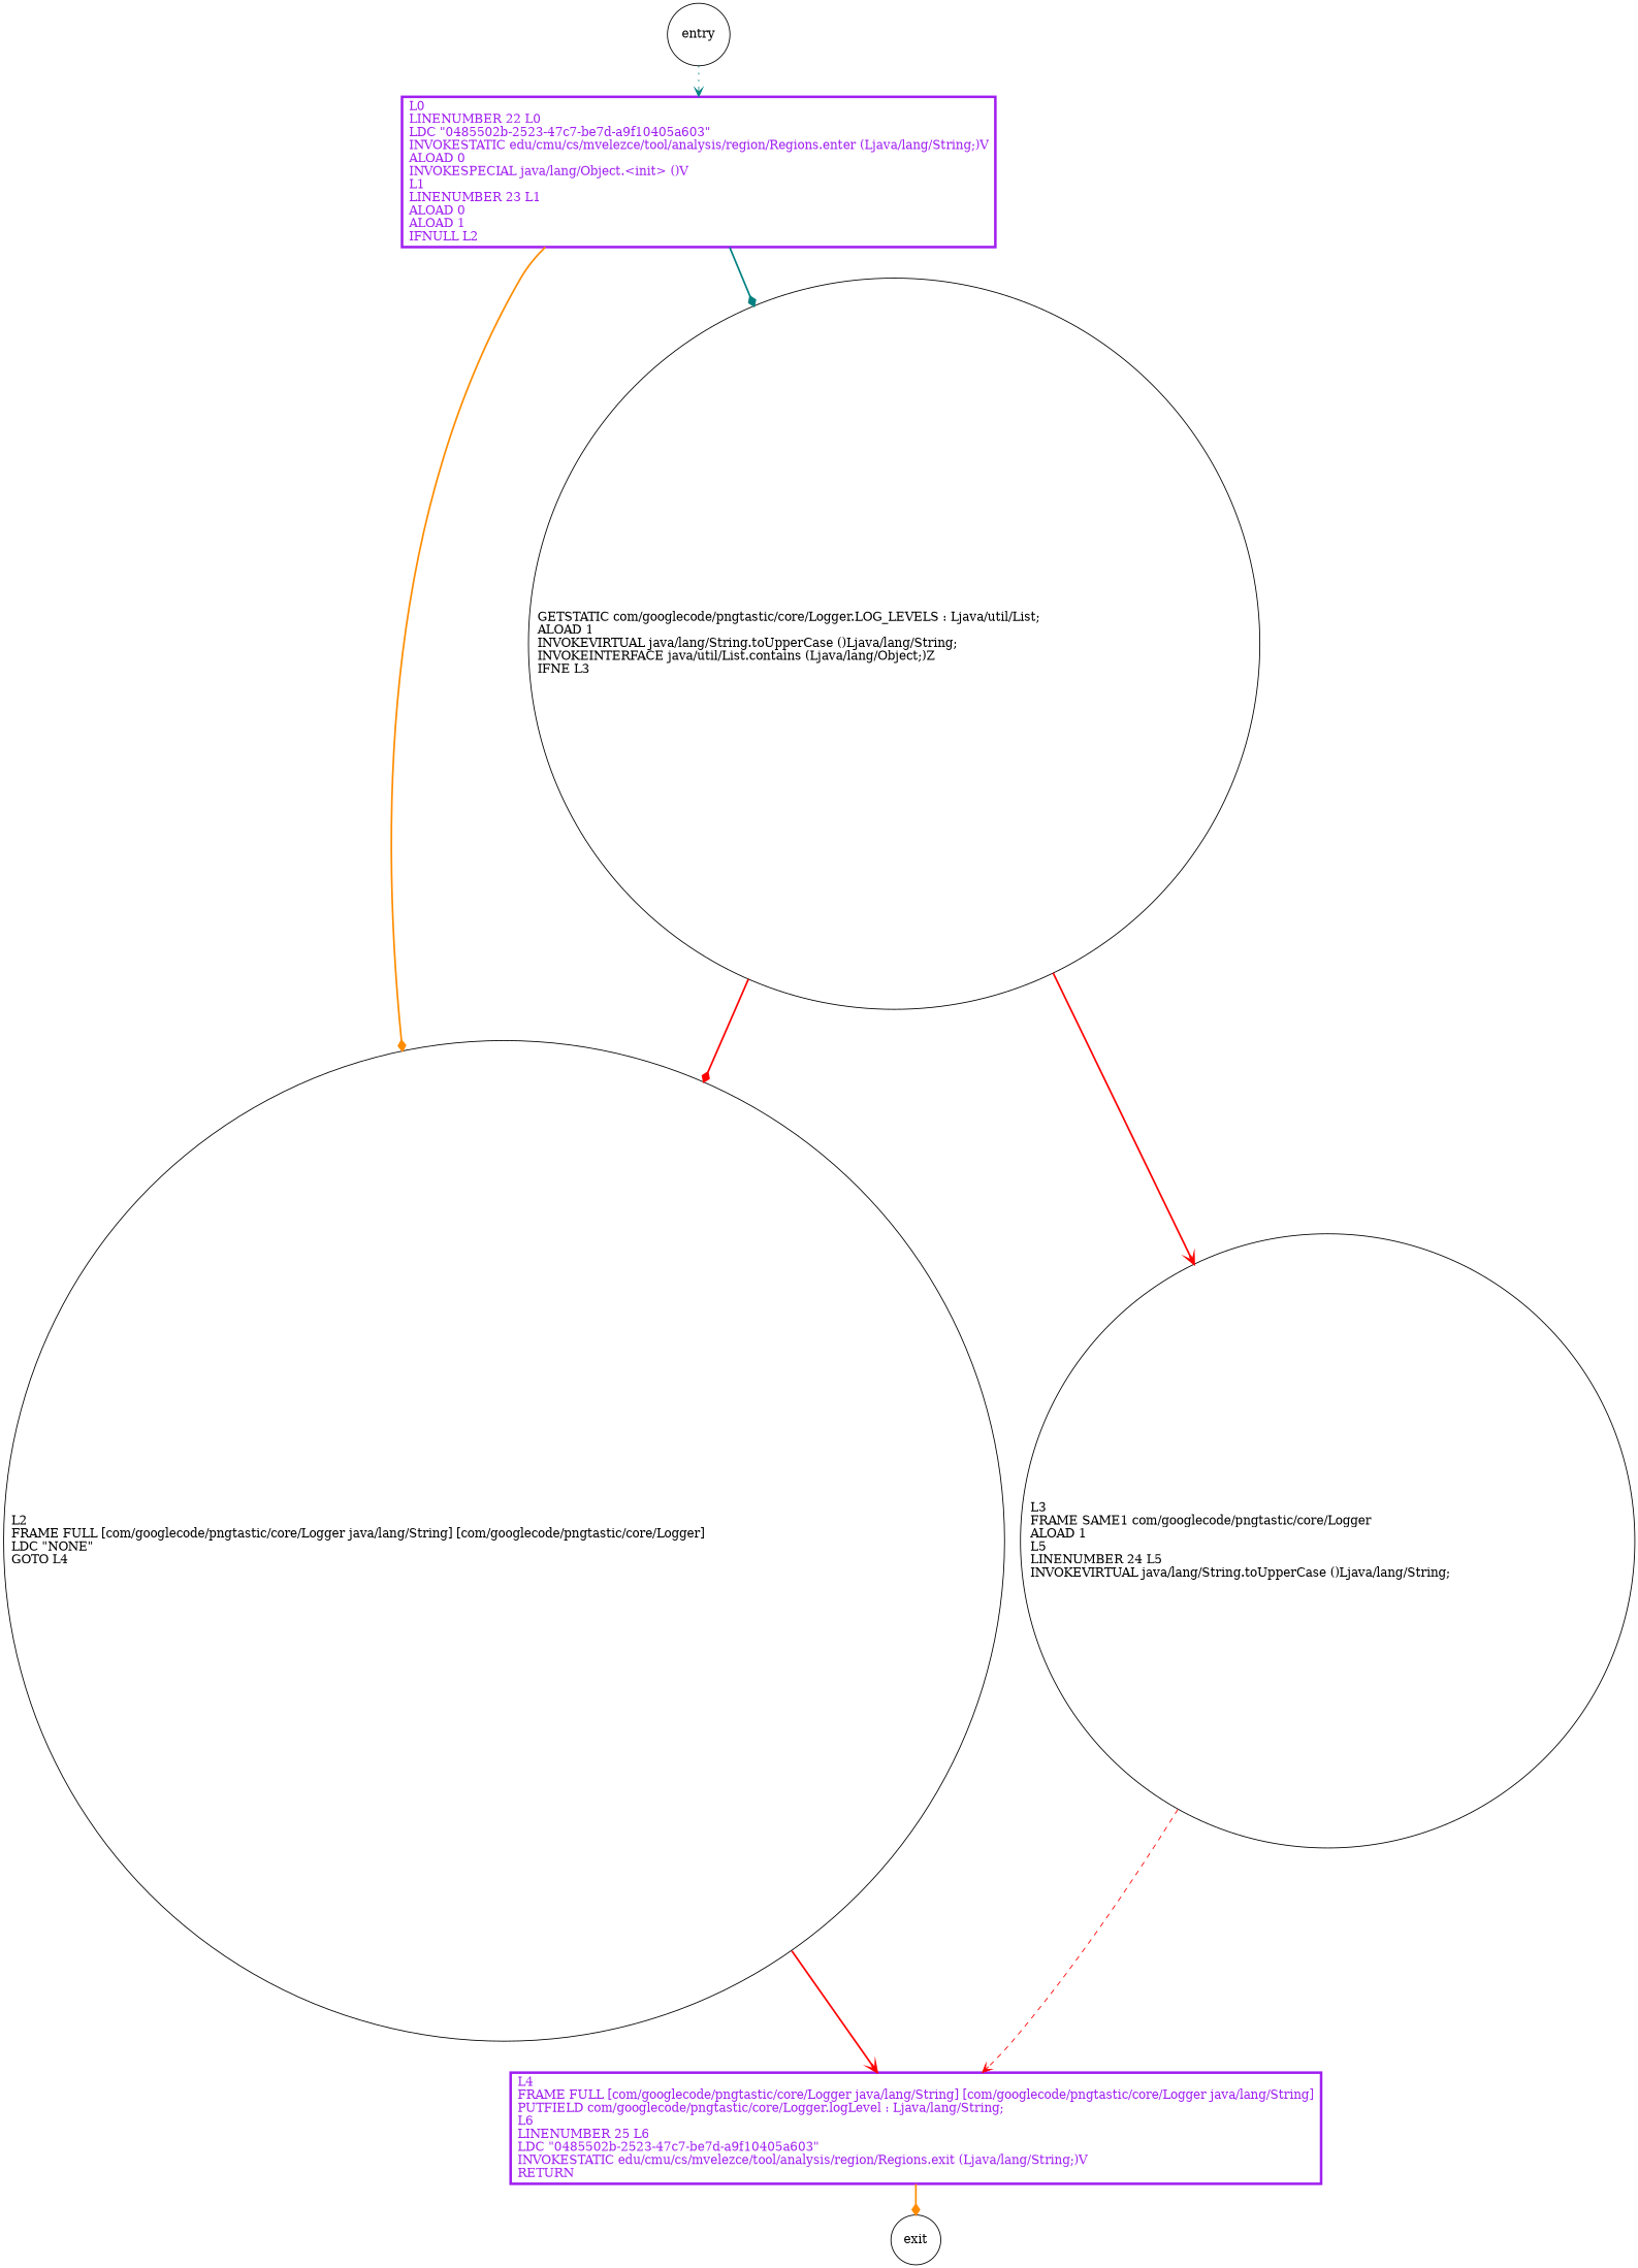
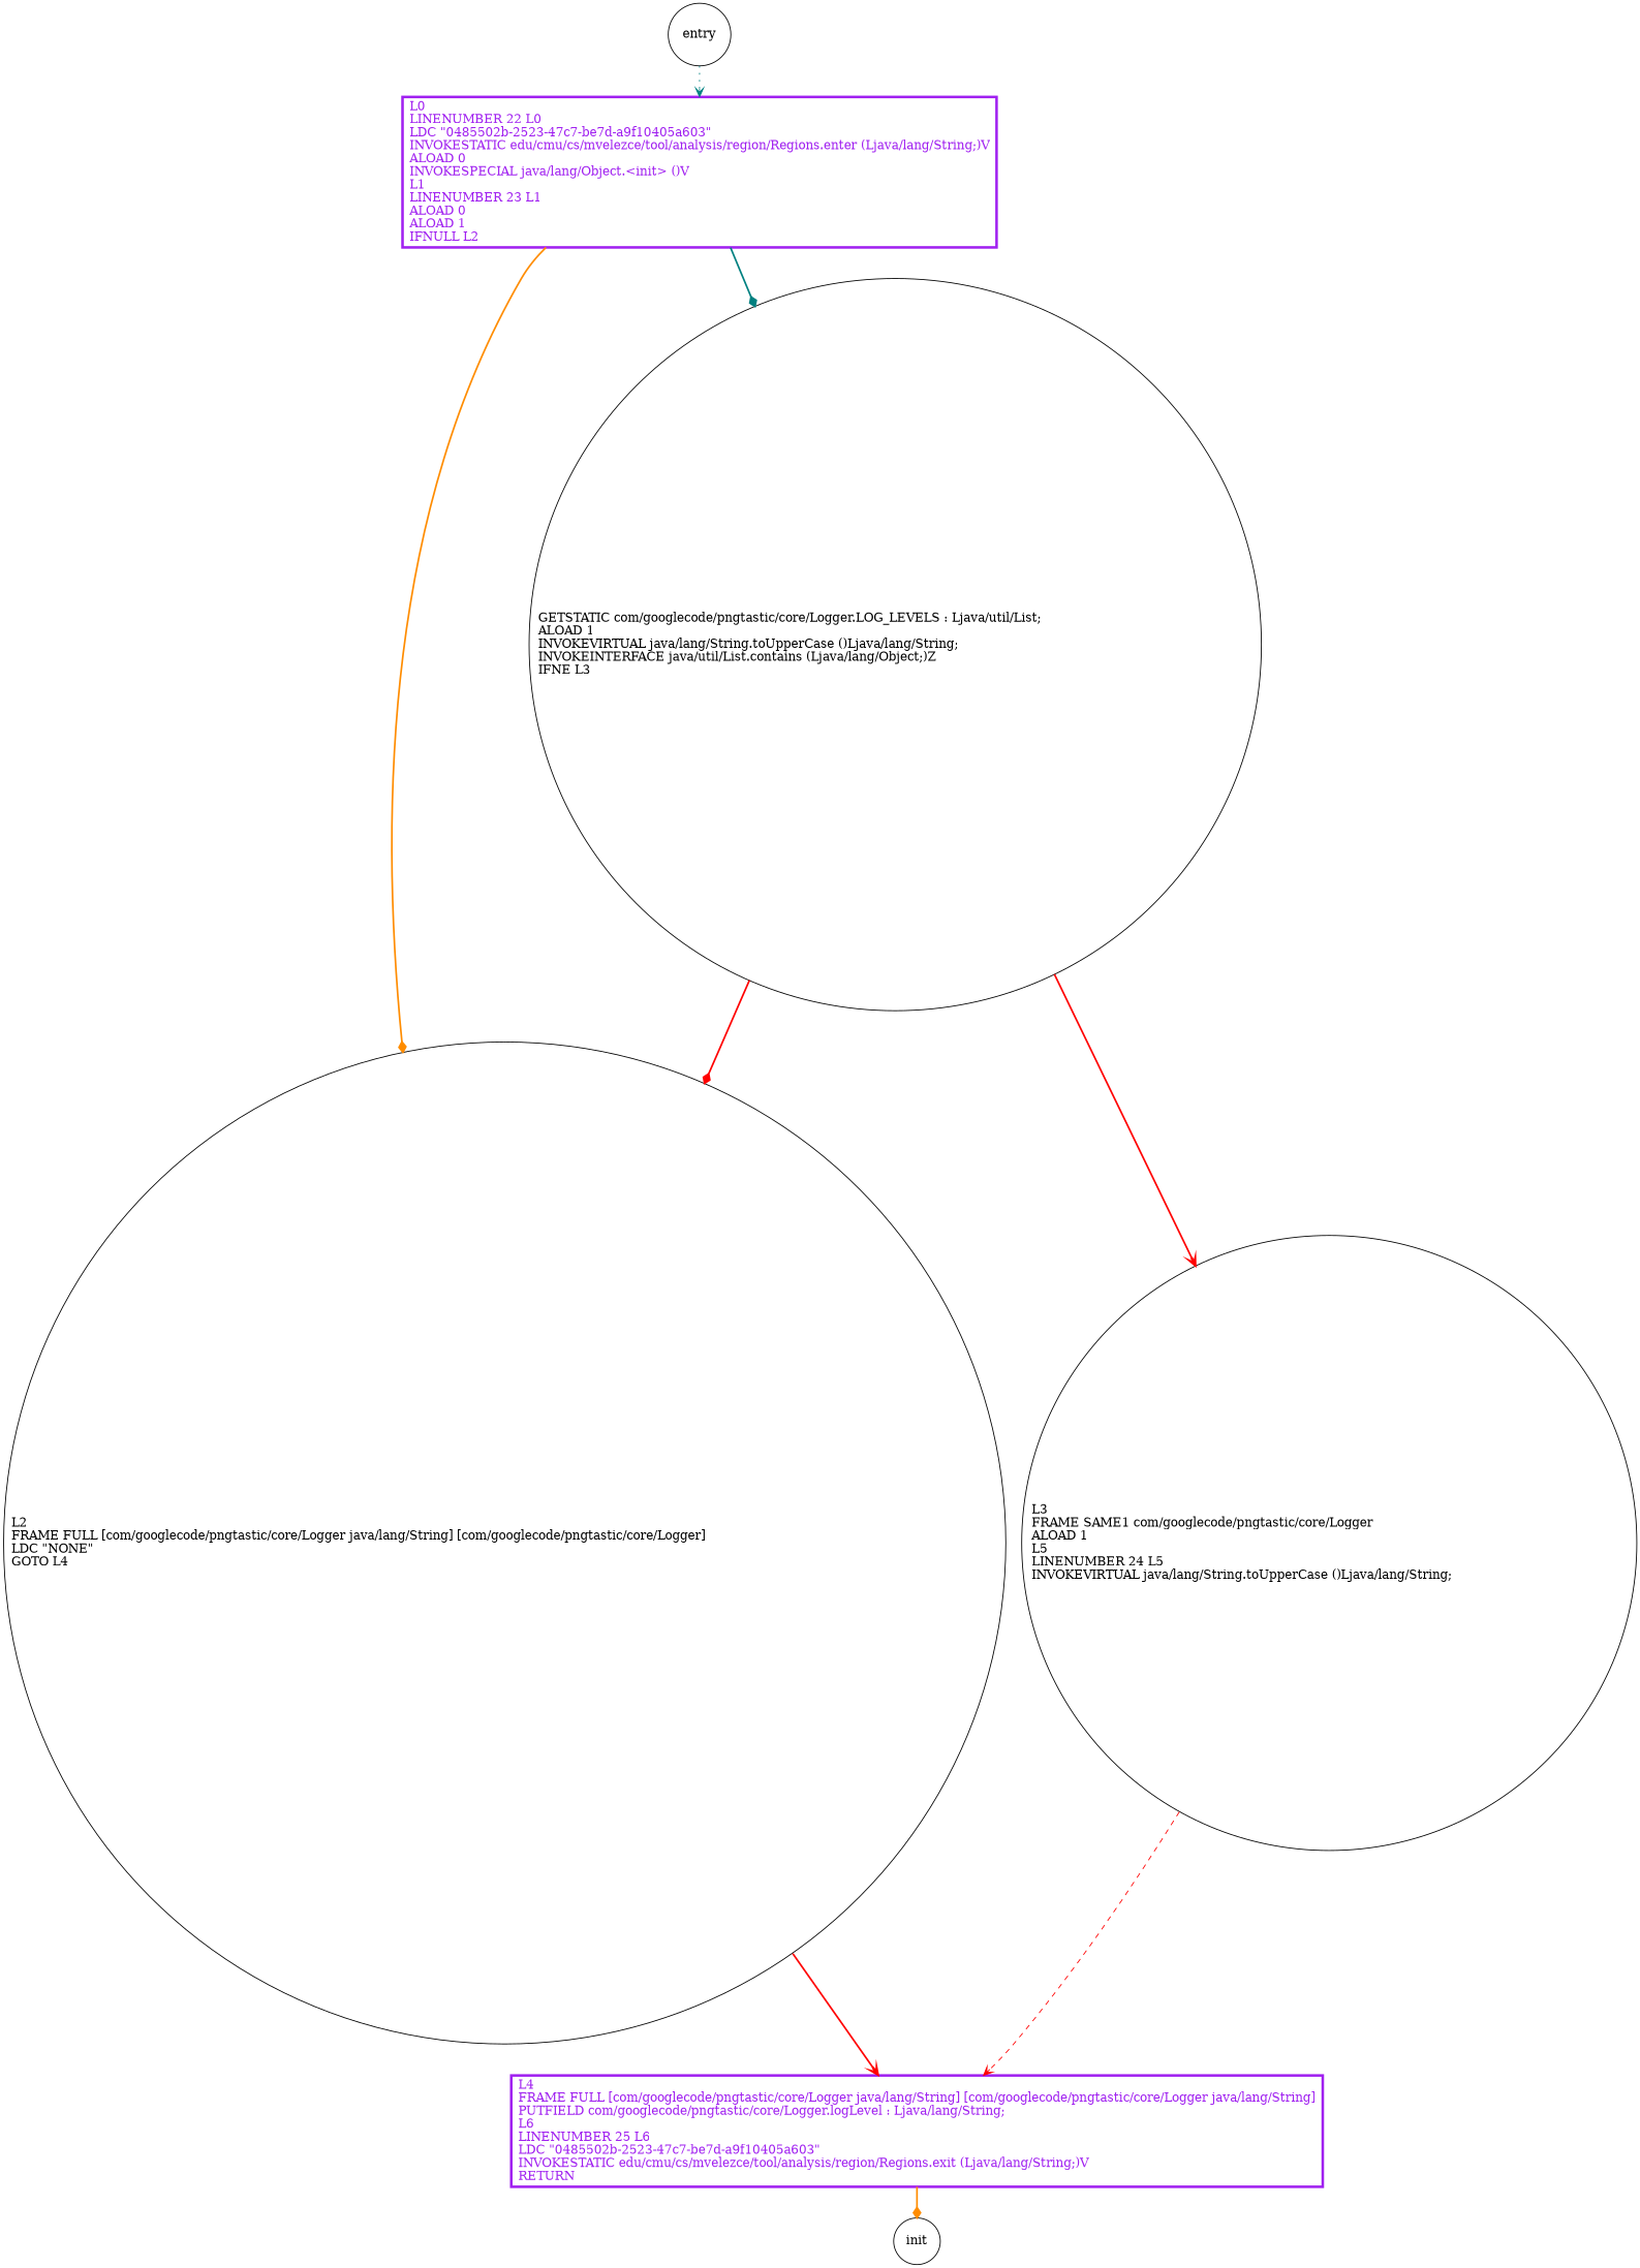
  digraph {
    node [shape=circle]
    edge [color=red style=bold arrowhead=diamond]
    n1 [color=purple fontcolor=purple label="L0\lLINENUMBER 22 L0\lLDC \"0485502b-2523-47c7-be7d-a9f10405a603\"\lINVOKESTATIC edu/cmu/cs/mvelezce/tool/analysis/region/Regions.enter (Ljava/lang/String;)V\lALOAD 0\lINVOKESPECIAL java/lang/Object.\<init\> ()V\lL1\lLINENUMBER 23 L1\lALOAD 0\lALOAD 1\lIFNULL L2\l" penwidth=3 shape=box]
    n2 [label="GETSTATIC com/googlecode/pngtastic/core/Logger.LOG_LEVELS : Ljava/util/List;\lALOAD 1\lINVOKEVIRTUAL java/lang/String.toUpperCase ()Ljava/lang/String;\lINVOKEINTERFACE java/util/List.contains (Ljava/lang/Object;)Z\lIFNE L3\l"]
    n3 [label="L2\lFRAME FULL [com/googlecode/pngtastic/core/Logger java/lang/String] [com/googlecode/pngtastic/core/Logger]\lLDC \"NONE\"\lGOTO L4\l"]
    n4 [label="L3\lFRAME SAME1 com/googlecode/pngtastic/core/Logger\lALOAD 1\lL5\lLINENUMBER 24 L5\lINVOKEVIRTUAL java/lang/String.toUpperCase ()Ljava/lang/String;\l"]
    n5 [color=purple fontcolor=purple label="L4\lFRAME FULL [com/googlecode/pngtastic/core/Logger java/lang/String] [com/googlecode/pngtastic/core/Logger java/lang/String]\lPUTFIELD com/googlecode/pngtastic/core/Logger.logLevel : Ljava/lang/String;\lL6\lLINENUMBER 25 L6\lLDC \"0485502b-2523-47c7-be7d-a9f10405a603\"\lINVOKESTATIC edu/cmu/cs/mvelezce/tool/analysis/region/Regions.exit (Ljava/lang/String;)V\lRETURN\l" penwidth=3 shape=box]
-   exit
+   exit [label=init]
    entry
    n1 -> n2 [color=teal]
    n1 -> n3 [color=darkorange]
    n2 -> n3
    n2 -> n4 [arrowhead=vee]
    n3 -> n5 [arrowhead=vee]
    n4 -> n5 [style=dashed arrowhead=vee]
    n5 -> exit [color=darkorange]
    entry -> n1 [color=teal style=dotted arrowhead=vee]
  }
